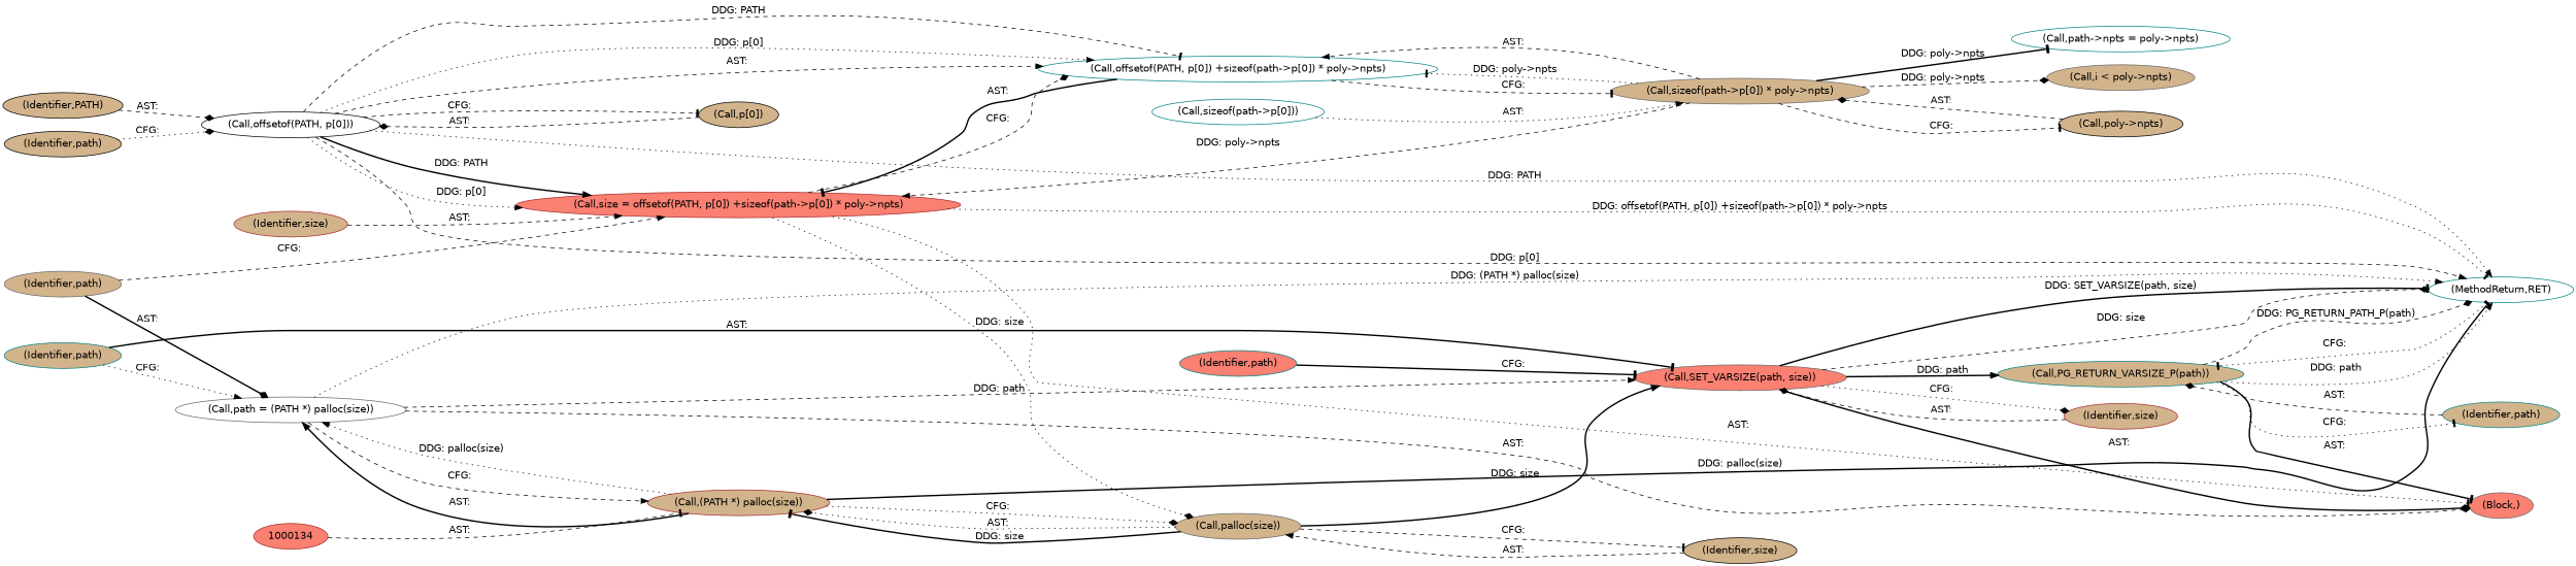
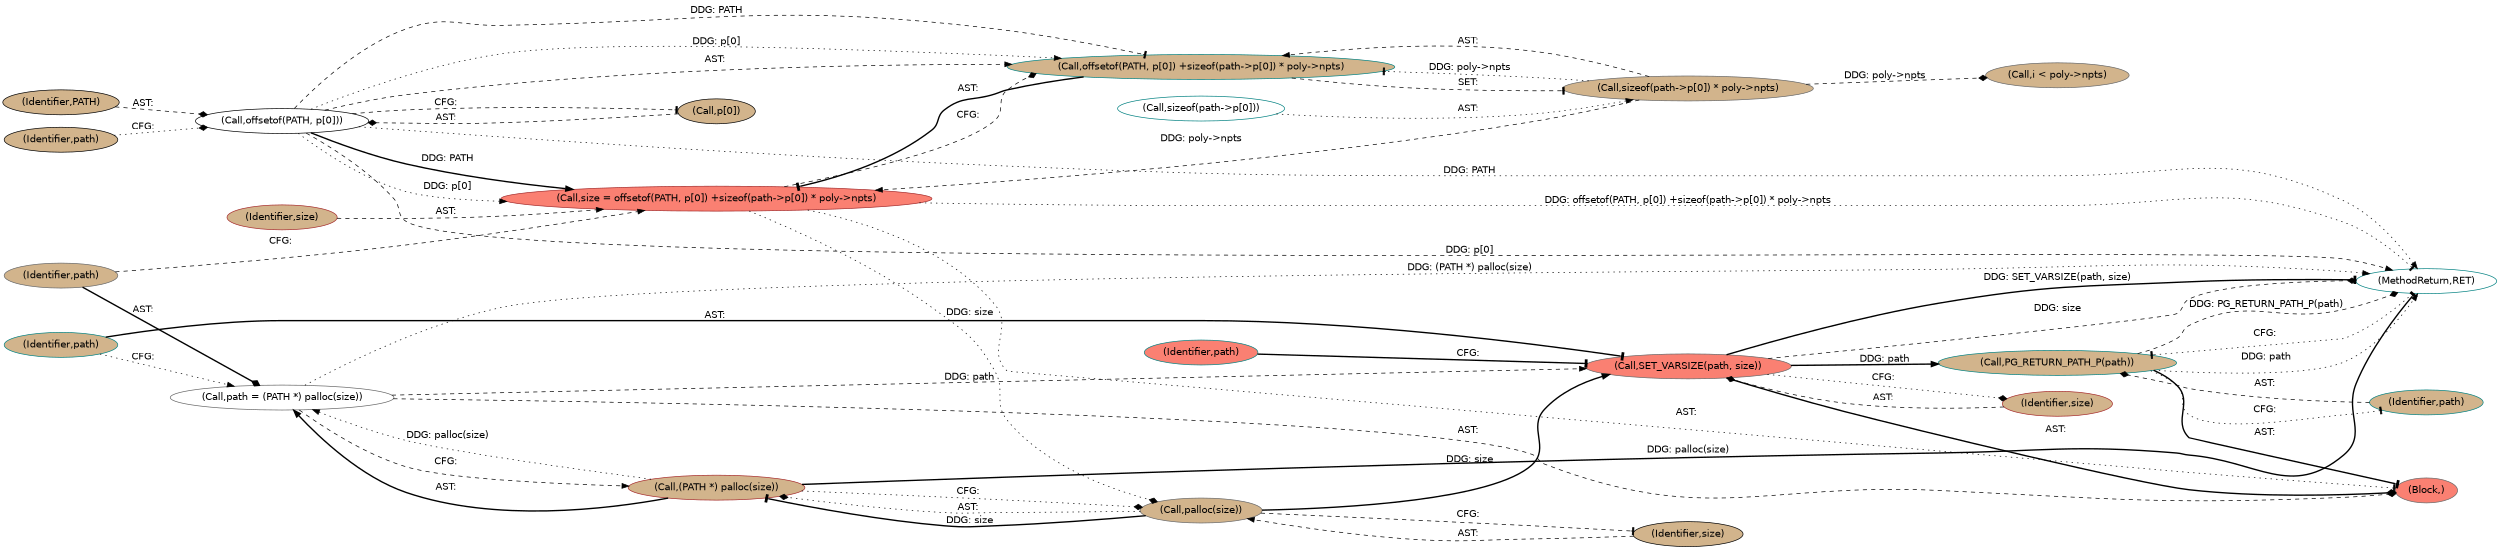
  digraph {
    fontname="DejaVu Sans"
    rankdir=LR
    node [color=teal fillcolor=tan fontname="DejaVu Sans" style=filled]
    edge [arrowhead=normal fontname="DejaVu Sans" style=dashed]
    n1 [color=gray40 fillcolor=salmon label="(Call,SET_VARSIZE(path, size))"]
-   n2 [label="(Call,PG_RETURN_VARSIZE_P(path))"]
+   n2 [label="(Call,PG_RETURN_PATH_P(path))"]
    n3 [color=brown label="(Identifier,size)"]
    n4 [fillcolor=white label="(MethodReturn,RET)"]
    n5 [color=gray40 fillcolor=salmon label="(Block,)"]
    n6 [label="(Identifier,path)"]
    n7 [color=gray40 fillcolor=white label="(Call,path = (PATH *) palloc(size))"]
    n8 [color=brown label="(Call,(PATH *) palloc(size))"]
    n9 [color=gray40 label="(Call,palloc(size))"]
    n10 [color=black label="(Identifier,size)"]
    n11 [color=brown fillcolor=salmon label="(Call,size = offsetof(PATH, p[0]) +sizeof(path->p[0]) * poly->npts)"]
-   n12 [fillcolor=white label="(Call,offsetof(PATH, p[0]) +sizeof(path->p[0]) * poly->npts)"]
+   n12 [label="(Call,offsetof(PATH, p[0]) +sizeof(path->p[0]) * poly->npts)"]
    n13 [color=gray40 label="(Call,sizeof(path->p[0]) * poly->npts)"]
    n14 [color=black fillcolor=white label="(Call,offsetof(PATH, p[0]))"]
    n15 [color=black label="(Call,p[0])"]
    n16 [color=gray40 label="(Call,i < poly->npts)"]
-   n17 [color=black label="(Call,poly->npts)"]
-   n18 [fillcolor=white label="(Call,path->npts = poly->npts)"]
    n19 [fillcolor=salmon label="(Identifier,path)"]
    n20 [color=brown label="(Identifier,size)"]
    n21 [color=gray40 label="(Identifier,path)"]
    n22 [color=black label="(Identifier,path)"]
    n23 [fillcolor=white label="(Call,sizeof(path->p[0]))"]
    n24 [color=black label="(Identifier,PATH)"]
    n25 [label="(Identifier,path)"]
-   1000134 [color=brown fillcolor=salmon]
    n1 -> n2 [label="DDG: path" style=bold]
    n1 -> n3 [arrowhead=diamond label="CFG: " style=dotted]
    n1 -> n4 [arrowhead=diamond label="DDG: size"]
    n1 -> n4 [arrowhead=tee label="DDG: SET_VARSIZE(path, size)" style=bold]
    n1 -> n5 [arrowhead=diamond label="AST: " style=bold]
    n2 -> n4 [label="DDG: path" style=dotted]
    n2 -> n4 [arrowhead=diamond label="DDG: PG_RETURN_PATH_P(path)"]
    n2 -> n5 [arrowhead=tee label="AST: " style=bold]
    n2 -> n6 [arrowhead=tee label="CFG: " style=dotted]
    n3 -> n1 [arrowhead=diamond label="AST: "]
    n4 -> n2 [arrowhead=tee label="CFG: " style=dotted]
    n6 -> n2 [arrowhead=diamond label="AST: "]
    n7 -> n1 [label="DDG: path"]
    n7 -> n4 [label="DDG: (PATH *) palloc(size)" style=dotted]
    n7 -> n5 [arrowhead=diamond label="AST: "]
    n7 -> n8 [label="CFG: "]
    n8 -> n4 [arrowhead=tee label="DDG: palloc(size)" style=bold]
    n8 -> n7 [label="AST: " style=bold]
    n8 -> n7 [label="DDG: palloc(size)" style=dotted]
    n8 -> n9 [arrowhead=diamond label="CFG: " style=dotted]
    n9 -> n1 [label="DDG: size" style=bold]
    n9 -> n8 [arrowhead=diamond label="AST: " style=dotted]
    n9 -> n8 [arrowhead=tee label="DDG: size" style=bold]
    n9 -> n10 [arrowhead=tee label="CFG: "]
    n10 -> n9 [label="AST: "]
    n11 -> n4 [arrowhead=tee label="DDG: offsetof(PATH, p[0]) +sizeof(path->p[0]) * poly->npts" style=dotted]
    n11 -> n5 [arrowhead=tee label="AST: " style=dotted]
    n11 -> n9 [arrowhead=diamond label="DDG: size" style=dotted]
    n11 -> n12 [arrowhead=diamond label="CFG: "]
    n12 -> n11 [arrowhead=tee label="AST: " style=bold]
-   n12 -> n13 [arrowhead=tee label="CFG: "]
+   n12 -> n13 [arrowhead=tee label="SET: "]
    n13 -> n11 [label="DDG: poly->npts"]
    n13 -> n12 [label="AST: "]
    n13 -> n12 [arrowhead=tee label="DDG: poly->npts" style=dotted]
    n13 -> n16 [arrowhead=diamond label="DDG: poly->npts"]
-   n13 -> n17 [arrowhead=tee label="CFG: "]
-   n13 -> n18 [arrowhead=tee label="DDG: poly->npts" style=bold]
    n14 -> n4 [label="DDG: PATH" style=dotted]
    n14 -> n4 [label="DDG: p[0]"]
    n14 -> n11 [label="DDG: PATH" style=bold]
    n14 -> n11 [label="DDG: p[0]" style=dotted]
    n14 -> n12 [label="AST: "]
    n14 -> n12 [arrowhead=tee label="DDG: PATH"]
    n14 -> n12 [label="DDG: p[0]" style=dotted]
    n14 -> n15 [arrowhead=tee label="CFG: "]
    n15 -> n14 [arrowhead=diamond label="AST: "]
-   n17 -> n13 [arrowhead=diamond label="AST: "]
    n19 -> n1 [arrowhead=tee label="CFG: " style=bold]
    n20 -> n11 [label="AST: "]
    n21 -> n7 [arrowhead=diamond label="AST: " style=bold]
    n21 -> n11 [label="CFG: "]
    n22 -> n14 [arrowhead=diamond label="CFG: " style=dotted]
    n23 -> n13 [label="AST: " style=dotted]
    n24 -> n14 [arrowhead=diamond label="AST: "]
    n25 -> n1 [arrowhead=tee label="AST: " style=bold]
    n25 -> n7 [label="CFG: " style=dotted]
-   1000134 -> n8 [arrowhead=tee label="AST: "]
  }
